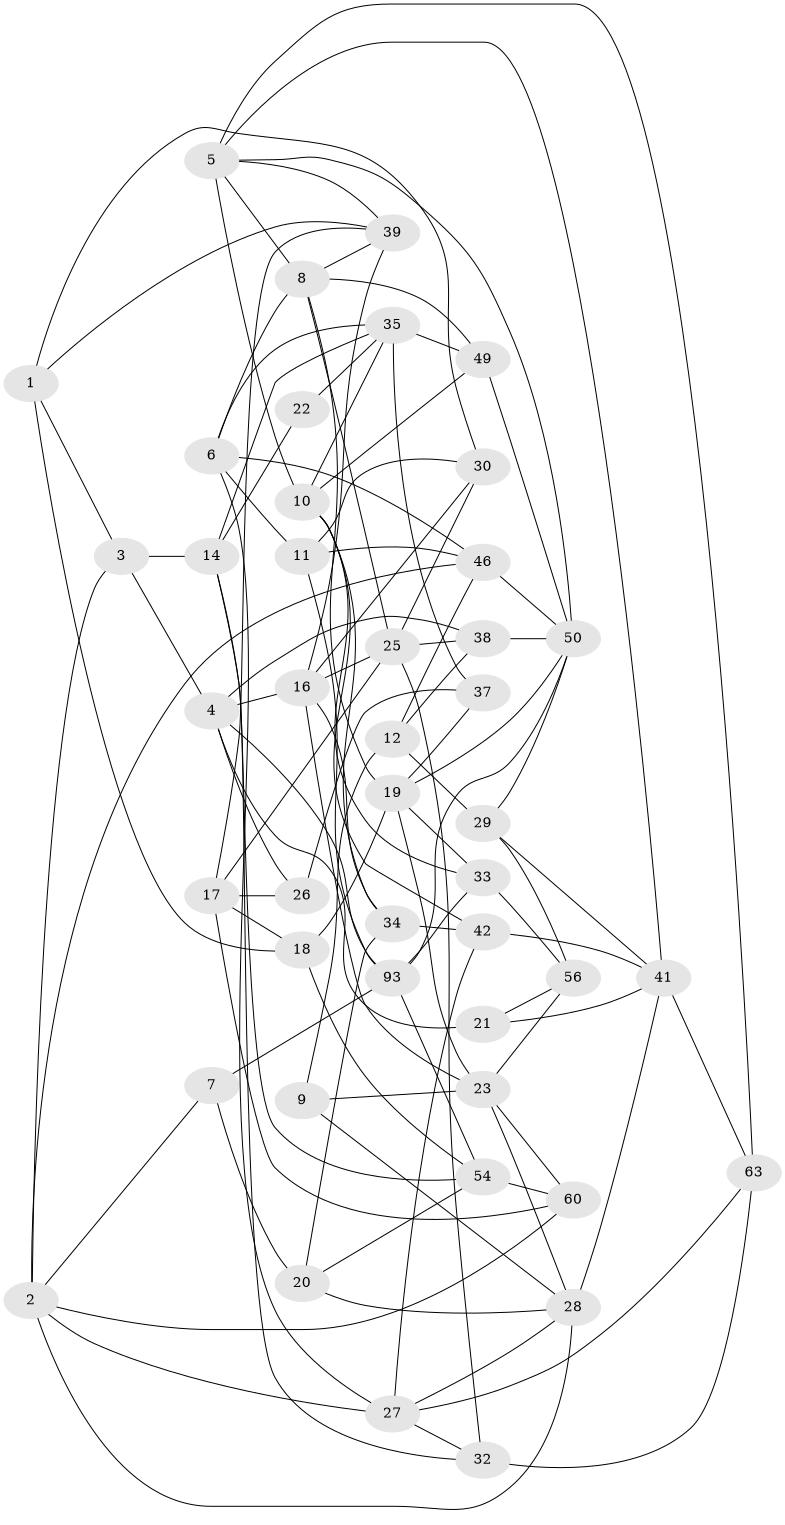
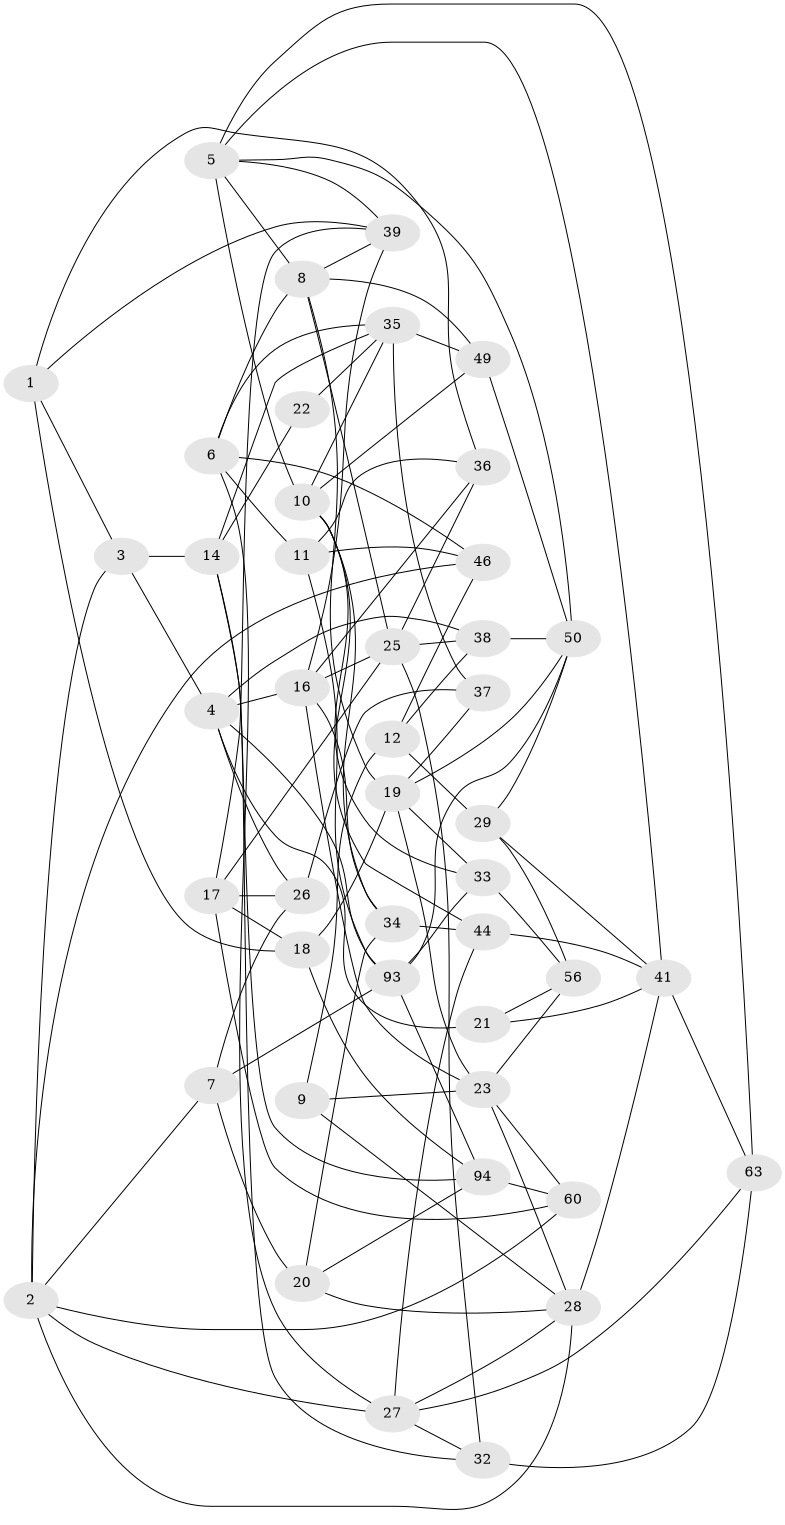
  graph {
    rankdir=LR
    node [color=gray90 style=filled]
    1
    3
    18
-   30
+   30 [label=36]
    39 [super="+51"]
    4 [super="+15"]
    14
    19 [super="+31"]
-   54 [super="+62"]
+   54 [super="+62" label=94]
    2 [super="+57"]
    7
    27 [super="+58"]
    28 [super="+36"]
    46 [super="+48"]
    60
    n16 [label=93 super="+61"]
    26
    20
    63
-   42
+   42 [label=44]
    32
    n22 [label=41 super="+55"]
    50 [super="+52"]
    16 [super="+53"]
    21
    38
    35 [super="+47"]
    22
    33
    25 [super="+44"]
    23 [super="+41"]
    34
    56
    37
    5 [super="+45"]
    8 [super="+40"]
    10 [super="+59"]
    49
    6
    11
    9
    12
    29
    17 [super="+24"]
    1 -- 3
    1 -- 18
    1 -- 30
    1 -- 39
    3 -- 4
    3 -- 14
    18 -- 19
    18 -- 54
    4 -- n16
    4 -- 26
    4 -- 16
    4 -- 21
    4 -- 38
    14 -- 54
    14 -- 32
    14 -- 35
    14 -- 22
    19 -- 50
    19 -- 33
    19 -- 23
    19 -- 37
    54 -- 60
    2 -- 3
    2 -- 7
    2 -- 27
    2 -- 28
    2 -- 46
    2 -- 60
    7 -- n16
+   7 -- 26
    7 -- 20
    27 -- 28
    27 -- 63
    27 -- 42
    27 -- 32
    28 -- n22
-   46 -- 50
    n16 -- 54
    n16 -- 50
    n16 -- 33
    26 -- 37
    20 -- 54
    20 -- 28
    20 -- 34
    42 -- n22
    32 -- 63
    n22 -- 63
    16 -- 30
    16 -- 39
    16 -- 25
    16 -- 23
    16 -- 34
    21 -- n22
    21 -- 56
    38 -- 50
    35 -- 37
    35 -- 49
    22 -- 35
    33 -- 56
    25 -- 30
    25 -- 32
    25 -- 38
    23 -- 28
    23 -- 60
    23 -- 56
    34 -- 42
    5 -- 39
    5 -- 63
    5 -- n22
    5 -- 50
    5 -- 8
    5 -- 10
    8 -- 39
    8 -- 19
    8 -- 25
    8 -- 49
    10 -- 42
    10 -- 35
    10 -- 33
    10 -- 34
    10 -- 49
    49 -- 50
    6 -- 27
    6 -- 46
    6 -- 35
    6 -- 8
    6 -- 11
    11 -- 30
    11 -- 46
    11 -- n16
    9 -- 28
    9 -- 23
    9 -- 12
    12 -- 46
    12 -- 38
    12 -- 29
    29 -- n22
    29 -- 50
    29 -- 56
    17 -- 18
    17 -- 39
    17 -- 60
    17 -- 26
    17 -- 25
  }
